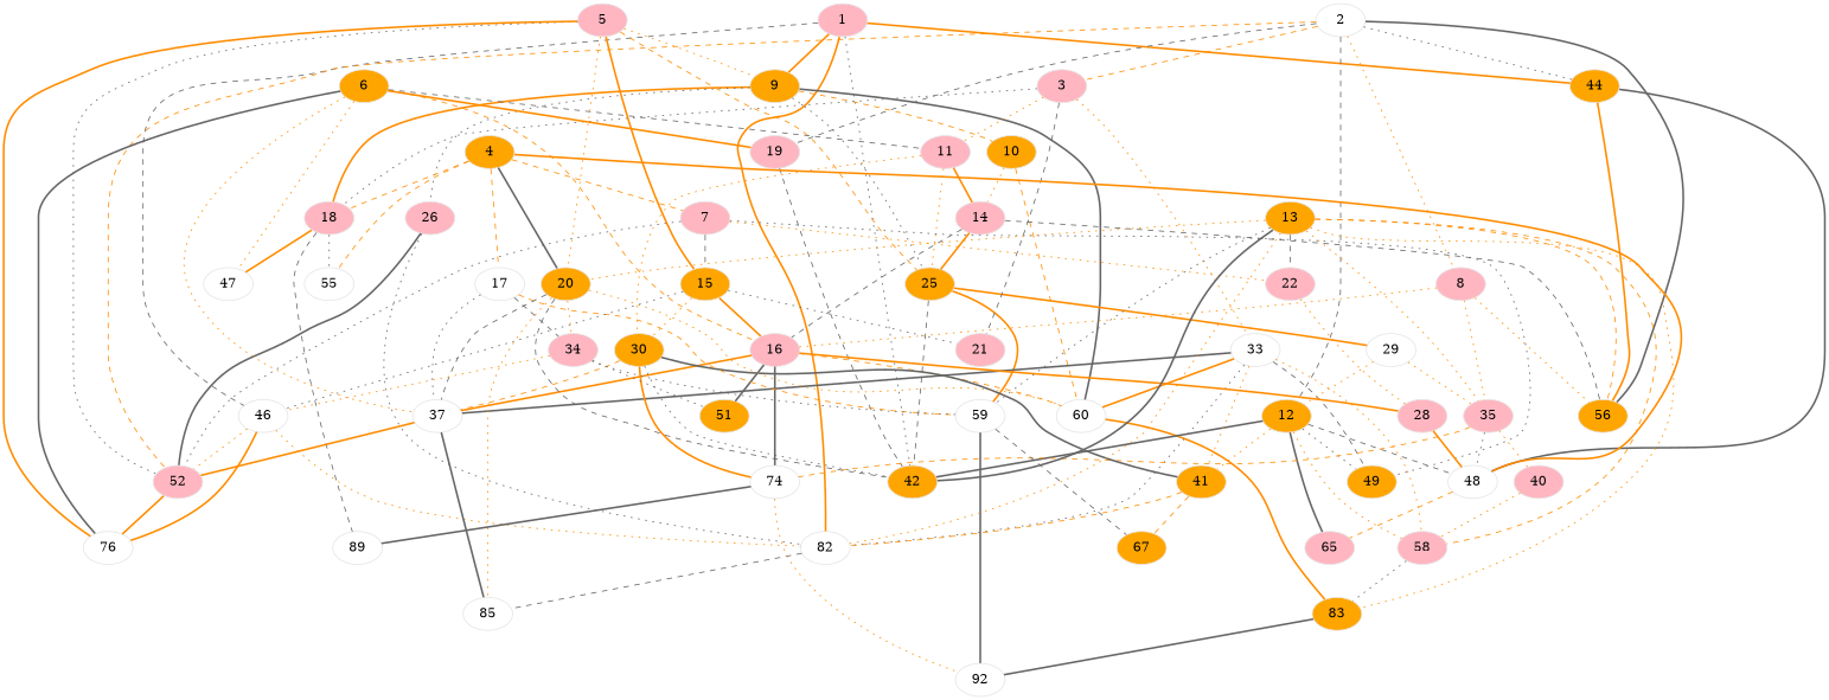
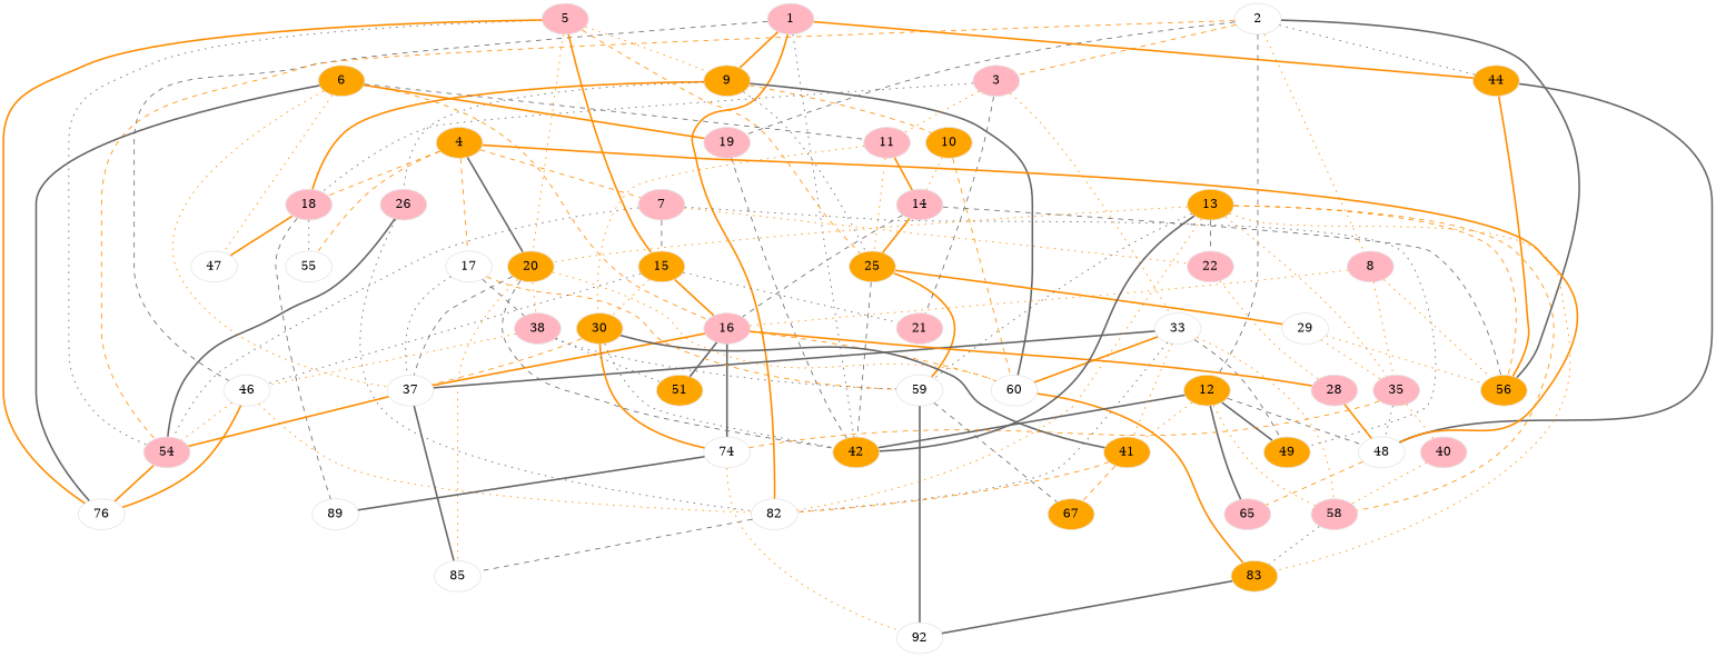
  graph {
    node [color=gray90 fillcolor=lightpink style=filled]
    edge [color=darkorange style=dotted]
    1 [super="+36"]
    9 [fillcolor=orange super="+34"]
    42 [fillcolor=orange super="+45"]
    44 [fillcolor=orange super="+53"]
    46 [fillcolor=white super="+63"]
    82 [fillcolor=white super="+84"]
    18 [super="+24"]
    25 [fillcolor=orange super="+39"]
    10 [fillcolor=orange super="+90"]
    26 [super="+27"]
    60 [fillcolor=white super="+87"]
    56 [fillcolor=orange super="+78"]
    48 [fillcolor=white super="+80"]
-   54 [label=52]
+   54
    76 [fillcolor=white]
    85 [fillcolor=white]
    2 [fillcolor=white super="+23"]
    3 [super="+71"]
    8 [super="+61"]
    12 [fillcolor=orange super="+86"]
    19
    11
    21
    33 [fillcolor=white super="+43"]
    16 [super="+69"]
    35 [super="+88"]
    49 [fillcolor=orange]
    41 [fillcolor=orange super="+75"]
    58 [super="+68"]
    65
    14 [super="+77"]
    30 [fillcolor=orange super="+64"]
    55 [fillcolor=white]
    47 [fillcolor=white]
    89 [fillcolor=white]
    37 [fillcolor=white super="+91"]
    4 [fillcolor=orange super="+52"]
    7 [super="+66"]
    17 [fillcolor=white super="+70"]
    20 [fillcolor=orange super="+32"]
    15 [fillcolor=orange super="+57"]
    22
    59 [fillcolor=white super="+72"]
-   38 [super="+50" label=34]
+   38 [super="+50"]
    5 [super="+73"]
    29 [fillcolor=white super="+31"]
    6 [fillcolor=orange super="+81"]
    28
    51 [fillcolor=orange]
    74 [fillcolor=white super="+79"]
    40
    83 [fillcolor=orange]
    67 [fillcolor=orange]
    13 [fillcolor=orange super="+62"]
    92 [fillcolor=white]
    1 -- 9 [style=bold]
    1 -- 42 [color=gray40]
    1 -- 44 [style=bold weight=2]
    1 -- 46 [color=gray40 style=dashed]
    1 -- 82 [style=bold]
    9 -- 18 [style=bold]
    9 -- 25 [color=gray40]
    9 -- 10 [style=dashed weight=2]
    9 -- 26 [color=gray40 weight=2]
    9 -- 60 [color=gray40 style=bold]
    44 -- 56 [style=bold]
    44 -- 48 [color=gray40 style=bold weight=2]
    46 -- 82
    46 -- 54
    46 -- 76 [style=bold]
    82 -- 85 [color=gray40 style=dashed]
    18 -- 55 [color=gray40]
    18 -- 47 [style=bold]
    18 -- 89 [color=gray40 style=dashed]
    25 -- 42 [color=gray40 style=dashed]
    25 -- 59 [style=bold]
    25 -- 29 [style=bold]
    10 -- 60 [style=dashed]
    10 -- 14
    26 -- 82 [color=gray40]
    26 -- 54 [color=gray40 style=bold]
    60 -- 83 [style=bold]
    48 -- 65 [style=dashed weight=2]
    54 -- 76 [style=bold]
    2 -- 44 [color=gray40]
    2 -- 56 [color=gray40 style=bold]
    2 -- 54 [style=dashed]
    2 -- 3 [style=dashed]
    2 -- 8
    2 -- 12 [color=gray40 style=dashed]
    2 -- 19 [color=gray40 style=dashed]
    3 -- 18 [color=gray40]
    3 -- 11
    3 -- 21 [color=gray40 style=dashed]
    3 -- 33
    8 -- 56
    8 -- 16
    8 -- 35
    12 -- 42 [color=gray40 style=bold weight=2]
    12 -- 48 [color=gray40 style=dashed]
-   12 -- 49 [color=gray40]
+   12 -- 49 [color=gray40 style=bold]
    12 -- 41
    12 -- 58
    12 -- 65 [color=gray40 style=bold weight=2]
    19 -- 42 [color=gray40 style=dashed]
    11 -- 25
    11 -- 14 [style=bold]
    11 -- 30
    33 -- 82 [color=gray40]
    33 -- 60 [style=bold]
    33 -- 49 [color=gray40 style=dashed]
    33 -- 41
    33 -- 58
    33 -- 37 [color=gray40 style=bold]
    16 -- 60 [style=dashed]
    16 -- 37 [style=bold]
    16 -- 28 [style=bold]
    16 -- 51 [color=gray40 style=bold]
    16 -- 74 [color=gray40 style=bold]
    35 -- 48 [color=gray40]
    35 -- 74 [style=dashed]
    35 -- 40
    41 -- 82 [style=dashed]
    41 -- 67 [style=dashed]
    58 -- 83 [color=gray40]
    14 -- 25 [style=bold]
    14 -- 56 [color=gray40 style=dashed]
    14 -- 16 [color=gray40 style=dashed]
    30 -- 42 [color=gray40]
    30 -- 41 [color=gray40 style=bold]
    30 -- 37 [style=dashed]
    30 -- 74 [style=bold]
    37 -- 54 [style=bold]
    37 -- 85 [color=gray40 style=bold]
    4 -- 18 [style=dashed]
    4 -- 48 [style=bold]
    4 -- 55 [style=dashed]
    4 -- 7 [style=dashed]
    4 -- 17 [style=dashed]
    4 -- 20 [color=gray40 style=bold]
    7 -- 54 [color=gray40]
    7 -- 49 [color=gray40]
    7 -- 15 [color=gray40 style=dashed weight=2]
    7 -- 22
    17 -- 37 [color=gray40]
    17 -- 59 [style=dashed]
    17 -- 38 [color=gray40 style=dashed]
    20 -- 42 [color=gray40 style=dashed]
    20 -- 60
    20 -- 85
    20 -- 37 [color=gray40 style=dashed]
    20 -- 38
    15 -- 46 [color=gray40]
    15 -- 21 [color=gray40]
    15 -- 16 [style=bold]
    15 -- 30
    22 -- 28
    59 -- 67 [color=gray40 style=dashed]
    59 -- 92 [color=gray40 style=bold]
    38 -- 46
    38 -- 59 [color=gray40]
    38 -- 51 [color=gray40]
    5 -- 9
    5 -- 25 [style=dashed]
    5 -- 54 [color=gray40]
    5 -- 76 [style=bold]
    5 -- 20
    5 -- 15 [style=bold]
-   29 -- 12
+   29 -- 56
    29 -- 35
    6 -- 76 [color=gray40 style=bold]
    6 -- 19 [style=bold]
    6 -- 11 [color=gray40 style=dashed]
    6 -- 16 [style=dashed]
    6 -- 47
    6 -- 37
    28 -- 48 [style=bold]
    74 -- 89 [color=gray40 style=bold]
    74 -- 92
    40 -- 58
    83 -- 92 [color=gray40 style=bold]
    13 -- 42 [color=gray40 style=bold]
    13 -- 82
    13 -- 56 [style=dashed]
    13 -- 35
    13 -- 58 [style=dashed]
    13 -- 20
    13 -- 22 [color=gray40 style=dashed]
    13 -- 59 [color=gray40]
    13 -- 83
  }
